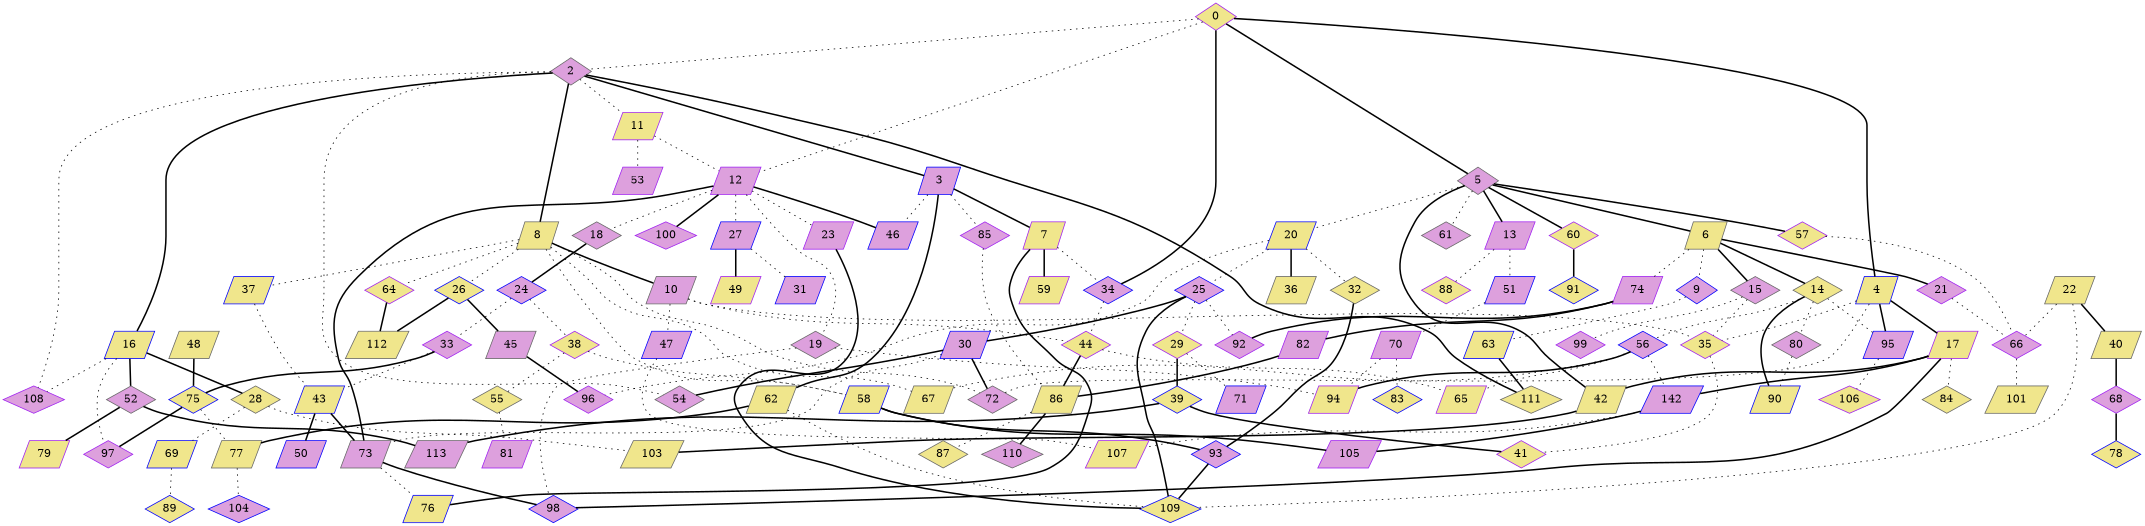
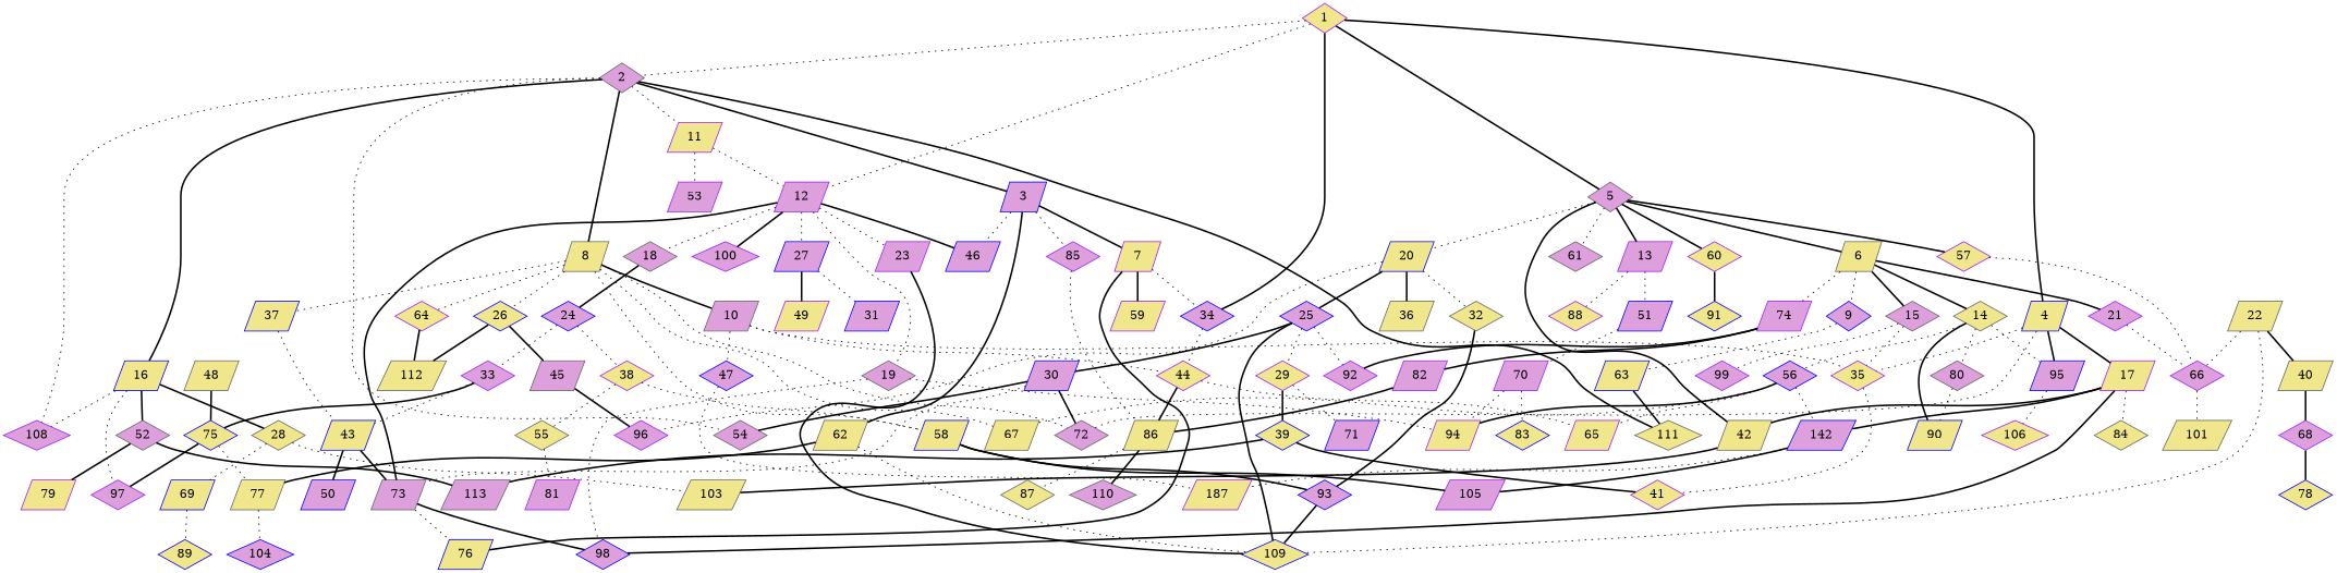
  graph {
    node [color=purple fillcolor=khaki shape=parallelogram style=filled]
    edge [style=dotted]
-   1 [shape=diamond label=0]
+   1 [shape=diamond]
    2 [color=gray40 fillcolor=plum shape=diamond]
    4 [color=blue]
    5 [color=gray40 fillcolor=plum shape=diamond]
    12 [fillcolor=plum]
    34 [color=blue fillcolor=plum shape=diamond]
    3 [color=blue fillcolor=plum]
    8 [color=gray40]
    11
    16 [color=blue]
    54 [color=gray40 fillcolor=plum shape=diamond]
    108 [fillcolor=plum shape=diamond]
    111 [color=gray40 shape=diamond]
    17
    35 [shape=diamond]
    72 [color=gray40 fillcolor=plum shape=diamond]
    95 [color=blue fillcolor=plum]
    6 [color=gray40]
    13 [fillcolor=plum]
    20 [color=blue]
    42 [color=gray40]
    57 [shape=diamond]
    60 [shape=diamond]
    61 [color=gray40 fillcolor=plum shape=diamond]
    46 [color=blue fillcolor=plum]
    18 [color=gray40 fillcolor=plum shape=diamond]
    19 [color=gray40 fillcolor=plum shape=diamond]
    23 [fillcolor=plum]
    27 [color=blue fillcolor=plum]
    73 [color=gray40 fillcolor=plum]
    100 [fillcolor=plum shape=diamond]
    44 [shape=diamond]
    7
    62 [color=gray40]
    85 [fillcolor=plum shape=diamond]
    10 [color=gray40 fillcolor=plum]
    26 [color=blue shape=diamond]
    37 [color=blue]
    58 [color=blue]
    64 [shape=diamond]
    67 [color=gray40]
    53 [fillcolor=plum]
    28 [color=gray40 shape=diamond]
    52 [color=gray40 fillcolor=plum shape=diamond]
    97 [fillcolor=plum shape=diamond]
    59
    76 [color=blue]
    109 [color=blue shape=diamond]
    77 [color=gray40]
    86 [color=gray40]
    84 [color=gray40 shape=diamond]
    98 [color=blue fillcolor=plum shape=diamond]
    n53 [color=blue fillcolor=plum label=142]
    41 [shape=diamond]
    106 [shape=diamond]
    9 [color=blue fillcolor=plum shape=diamond]
    14 [color=gray40 shape=diamond]
    15 [color=gray40 fillcolor=plum shape=diamond]
    21 [fillcolor=plum shape=diamond]
    74 [fillcolor=plum]
    51 [color=blue fillcolor=plum]
    88 [shape=diamond]
    25 [color=blue fillcolor=plum shape=diamond]
    32 [color=gray40 shape=diamond]
    36 [color=gray40]
    96 [fillcolor=plum shape=diamond]
    103 [color=gray40]
    66 [fillcolor=plum shape=diamond]
    91 [color=blue shape=diamond]
    63 [color=blue]
    56 [color=blue fillcolor=plum shape=diamond]
    80 [color=gray40 fillcolor=plum shape=diamond]
    90 [color=blue]
    99 [fillcolor=plum shape=diamond]
    92 [fillcolor=plum shape=diamond]
    82 [fillcolor=plum]
-   47 [color=blue fillcolor=plum]
+   47 [color=blue fillcolor=plum shape=diamond]
    45 [color=gray40 fillcolor=plum]
    112 [color=gray40]
    43 [color=blue]
    93 [color=blue fillcolor=plum shape=diamond]
    105 [fillcolor=plum]
    65
-   107
+   107 [label=187]
    24 [color=blue fillcolor=plum shape=diamond]
    94
    31 [color=blue fillcolor=plum]
    49
    70 [fillcolor=plum]
    69 [color=blue]
    113 [color=gray40 fillcolor=plum]
    79
    33 [fillcolor=plum shape=diamond]
    38 [shape=diamond]
    22 [color=gray40]
    40 [color=gray40]
    29 [shape=diamond]
    30 [color=blue fillcolor=plum]
    101 [color=gray40]
    68 [fillcolor=plum shape=diamond]
    48 [color=gray40]
    75 [color=blue shape=diamond]
    55 [color=gray40 shape=diamond]
    39 [color=blue shape=diamond]
    71 [color=blue fillcolor=plum]
    89 [color=blue shape=diamond]
    50 [color=blue fillcolor=plum]
    81 [fillcolor=plum]
    78 [color=blue shape=diamond]
    87 [color=gray40 shape=diamond]
    110 [color=gray40 fillcolor=plum shape=diamond]
    83 [color=blue shape=diamond]
    104 [color=blue fillcolor=plum shape=diamond]
    1 -- 2
    1 -- 4 [style=bold]
    1 -- 5 [style=bold]
    1 -- 12
    1 -- 34 [style=bold]
    2 -- 3 [style=bold]
    2 -- 8 [style=bold]
    2 -- 11
    2 -- 16 [style=bold]
    2 -- 54
    2 -- 108
    2 -- 111 [style=bold]
    4 -- 17 [style=bold]
    4 -- 35
    4 -- 72
    4 -- 95 [style=bold]
    5 -- 6 [style=bold]
    5 -- 13 [style=bold]
    5 -- 20
    5 -- 42 [style=bold]
    5 -- 57 [style=bold]
    5 -- 60 [style=bold]
    5 -- 61
    12 -- 46 [style=bold]
    12 -- 18
    12 -- 19
    12 -- 23
    12 -- 27
    12 -- 73 [style=bold]
    12 -- 100 [style=bold]
    34 -- 44
    3 -- 46
    3 -- 7 [style=bold]
    3 -- 62 [style=bold]
    3 -- 85
    8 -- 72
    8 -- 10 [style=bold]
    8 -- 26
    8 -- 37
    8 -- 58
    8 -- 64
    8 -- 67
    11 -- 12
    11 -- 53
    16 -- 108
    16 -- 28 [style=bold]
    16 -- 52 [style=bold]
    16 -- 97
    17 -- 42 [style=bold]
    17 -- 84
    17 -- 98 [style=bold]
    17 -- n53 [style=bold]
    35 -- 41
    95 -- 106
    6 -- 9
    6 -- 14 [style=bold]
    6 -- 15 [style=bold]
    6 -- 21 [style=bold]
    6 -- 74
    13 -- 51
    13 -- 88
-   20 -- 25
+   20 -- 25 [style=bold]
    20 -- 32
    20 -- 36 [style=bold]
    20 -- 96
    42 -- 103 [style=bold]
    57 -- 66
    60 -- 91 [style=bold]
    18 -- 24 [style=bold]
    19 -- 98
    19 -- 94
    23 -- 109 [style=bold]
    27 -- 31
    27 -- 49 [style=bold]
    73 -- 76
    73 -- 98 [style=bold]
    44 -- 86 [style=bold]
    44 -- 65
    7 -- 34
    7 -- 59 [style=bold]
    7 -- 76 [style=bold]
    62 -- 109
    62 -- 77 [style=bold]
    85 -- 86
    10 -- 35
    10 -- 44
    10 -- 47
    26 -- 45 [style=bold]
    26 -- 112 [style=bold]
    37 -- 43
    58 -- 93 [style=bold]
    58 -- 105 [style=bold]
    64 -- 112 [style=bold]
    28 -- 103
    28 -- 69
    52 -- 113 [style=bold]
    52 -- 79 [style=bold]
    77 -- 104
    86 -- 87
    86 -- 110 [style=bold]
    n53 -- 105 [style=bold]
    n53 -- 107
    9 -- 63
    14 -- 95
    14 -- 56
    14 -- 80
    14 -- 90 [style=bold]
    15 -- 35
    15 -- 99
    21 -- 66
    74 -- 92 [style=bold]
    74 -- 82 [style=bold]
    51 -- 70
    25 -- 109 [style=bold]
    25 -- 92
    25 -- 29
    25 -- 30 [style=bold]
    32 -- 93 [style=bold]
    66 -- 101
    63 -- 111 [style=bold]
    56 -- 67
    56 -- n53
    56 -- 65
    56 -- 94 [style=bold]
    80 -- 90
    82 -- 86 [style=bold]
    47 -- 107
    45 -- 96 [style=bold]
    43 -- 73 [style=bold]
    43 -- 50 [style=bold]
    93 -- 109 [style=bold]
    24 -- 33
    24 -- 38
    70 -- 94
    70 -- 83
    69 -- 89
    33 -- 43
    33 -- 75 [style=bold]
    38 -- 58
    38 -- 55
    22 -- 109
    22 -- 66
    22 -- 40 [style=bold]
    40 -- 68 [style=bold]
    29 -- 39 [style=bold]
    29 -- 71
    30 -- 54 [style=bold]
    30 -- 72 [style=bold]
    30 -- 73
    68 -- 78 [style=bold]
    48 -- 75 [style=bold]
    75 -- 97 [style=bold]
    75 -- 77
    55 -- 81
    39 -- 41 [style=bold]
    39 -- 113 [style=bold]
  }
